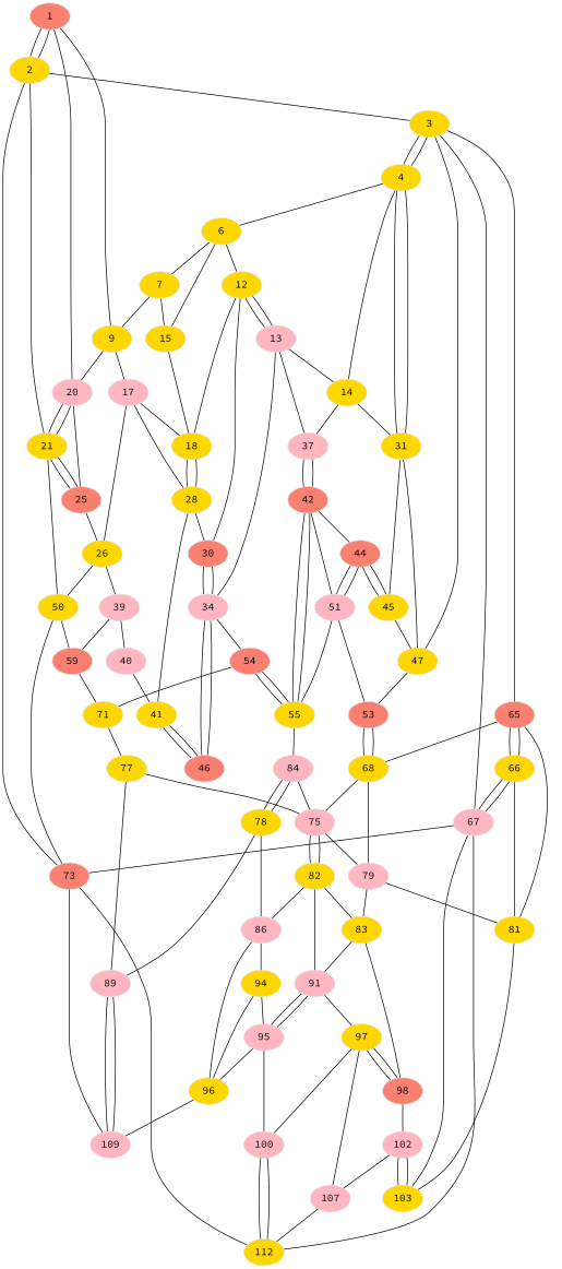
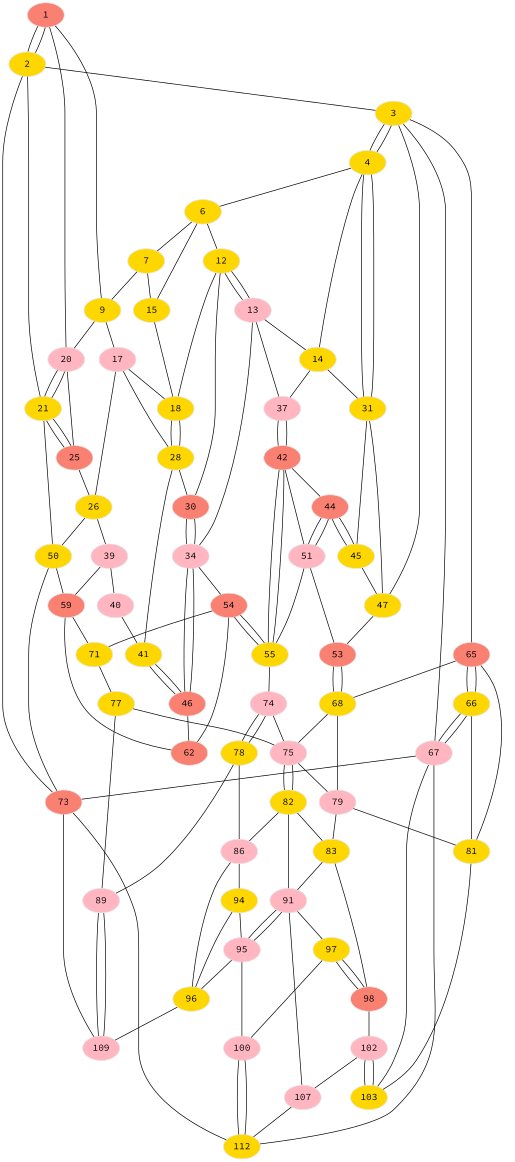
  graph {
    fontname="Source Code Pro"
    node [color=gray90 fillcolor=gold fontname="Source Code Pro" style=filled]
    edge [fontname="Source Code Pro"]
    1 [fillcolor=salmon super="+8"]
    2
    9 [super="+16"]
    20 [fillcolor=lightpink super="+23"]
    3 [super="+49"]
    21 [super="+22"]
    73 [fillcolor=salmon super="+110"]
    17 [fillcolor=lightpink super="+27"]
    25 [fillcolor=salmon]
    4 [super="+5"]
    47 [super="+48"]
    65 [fillcolor=salmon super="+70"]
    67 [fillcolor=lightpink super="+113"]
    50 [super="+58"]
    112 [super="+114"]
    109 [fillcolor=lightpink]
    6 [super="+11"]
    14 [super="+33"]
    31 [super="+32"]
    53 [fillcolor=salmon]
    68 [super="+69"]
    66
    81 [super="+104"]
    103 [super="+111"]
    7 [super="+10"]
    12 [super="+24"]
    15
    37 [fillcolor=lightpink]
    45
    13 [fillcolor=lightpink super="+36"]
    18 [super="+19"]
    30 [fillcolor=salmon]
    26 [super="+38"]
    28 [super="+29"]
    34 [fillcolor=lightpink super="+35"]
    46 [fillcolor=salmon super="+60"]
    54 [fillcolor=salmon super="+63"]
    42 [fillcolor=salmon super="+43"]
    39 [fillcolor=lightpink super="+56"]
    41
    59 [fillcolor=salmon super="+64"]
    40 [fillcolor=lightpink super="+57"]
+   62 [fillcolor=salmon]
    55 [super="+61"]
    71 [super="+72"]
    44 [fillcolor=salmon]
    51 [fillcolor=lightpink super="+52"]
-   74 [fillcolor=lightpink label=84]
+   74 [fillcolor=lightpink]
    75 [fillcolor=lightpink super="+76"]
    79 [fillcolor=lightpink super="+80"]
    77 [super="+88"]
    78 [super="+85"]
    82 [super="+87"]
    83 [super="+84"]
    89 [fillcolor=lightpink super="+90"]
    86 [fillcolor=lightpink super="+93"]
    91 [fillcolor=lightpink super="+92"]
    94 [super="+105"]
    96 [super="+106"]
    98 [fillcolor=salmon]
    95 [fillcolor=lightpink super="+99"]
    97 [super="+101"]
    102 [fillcolor=lightpink super="+108"]
    100 [fillcolor=lightpink]
    107 [fillcolor=lightpink]
    1 -- 2
    1 -- 2
    1 -- 9
    1 -- 20
    2 -- 3
    2 -- 21
    2 -- 73
    9 -- 20
    9 -- 17
    20 -- 21
    20 -- 21
    20 -- 25
    3 -- 4
    3 -- 4
    3 -- 47
    3 -- 65
    3 -- 67
    21 -- 25
    21 -- 25
    21 -- 50
    73 -- 112
    73 -- 109
    17 -- 18
    17 -- 26
    17 -- 28
    25 -- 26
    4 -- 6
    4 -- 14
    4 -- 31
    4 -- 31
    47 -- 53
    65 -- 68
    65 -- 66
    65 -- 66
    65 -- 81
    67 -- 73
    67 -- 112
    67 -- 103
    50 -- 73
    50 -- 59
    6 -- 7
    6 -- 12
    6 -- 15
    14 -- 31
    14 -- 37
    31 -- 47
    31 -- 45
    53 -- 68
    53 -- 68
    68 -- 75
    68 -- 79
    66 -- 67
    66 -- 67
    66 -- 81
    81 -- 103
    7 -- 9
    7 -- 15
    12 -- 13
    12 -- 13
    12 -- 18
    12 -- 30
    15 -- 18
    37 -- 42
    37 -- 42
    45 -- 47
    13 -- 14
    13 -- 37
    13 -- 34
    18 -- 28
    18 -- 28
    30 -- 34
    30 -- 34
    26 -- 50
    26 -- 39
    28 -- 30
    28 -- 41
    34 -- 46
    34 -- 46
    34 -- 54
+   46 -- 62
+   54 -- 62
    54 -- 55
    54 -- 55
    54 -- 71
    42 -- 55
    42 -- 55
    42 -- 44
    42 -- 51
    39 -- 59
    39 -- 40 [weight=2]
    41 -- 46
    41 -- 46
+   59 -- 62
    59 -- 71
    40 -- 41
    55 -- 74
    71 -- 77 [weight=2]
    44 -- 45
    44 -- 45
    44 -- 51
    44 -- 51
    51 -- 53
    51 -- 55
    74 -- 75
    74 -- 78
    74 -- 78
    75 -- 79
    75 -- 82
    75 -- 82
    79 -- 81
    79 -- 83
    77 -- 75
    77 -- 89
    78 -- 89
    78 -- 86
    82 -- 83
    82 -- 86
    82 -- 91
    83 -- 91
    83 -- 98
    89 -- 109
    89 -- 109
    86 -- 94
    86 -- 96
    91 -- 95
    91 -- 95
    91 -- 97
    94 -- 96
    94 -- 95 [weight=2]
    96 -- 109
    98 -- 102
    95 -- 96
    95 -- 100
    97 -- 98
    97 -- 98
    97 -- 100
-   97 -- 107
+   91 -- 107
    102 -- 103 [weight=2]
    102 -- 103
    102 -- 107
    100 -- 112
    100 -- 112
    107 -- 112
  }
